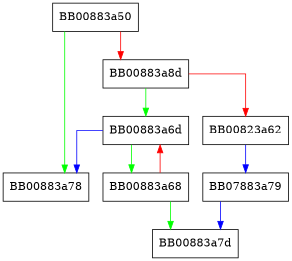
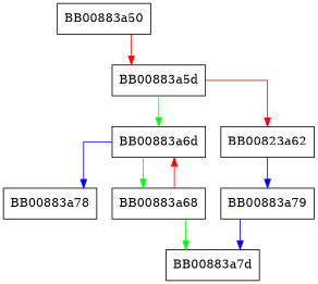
  digraph {
    fontname="DejaVu Serif"
    splines=ortho
    node [fontname="DejaVu Serif" shape=box]
    edge [color=green fontname="DejaVu Serif"]
    BB00883a50
    BB00883a78
-   BB00883a5d [label=BB00883a8d]
+   BB00883a5d
    BB00883a6d
    n5 [label=BB00823a62]
    BB00883a68
-   BB00883a79 [label=BB07883a79]
+   BB00883a79
    BB00883a7d
-   BB00883a50 -> BB00883a78
    BB00883a50 -> BB00883a5d [color=red]
    BB00883a5d -> BB00883a6d
    BB00883a5d -> n5 [color=red]
    BB00883a6d -> BB00883a78 [color=blue]
    BB00883a6d -> BB00883a68
    n5 -> BB00883a79 [color=blue]
    BB00883a68 -> BB00883a6d [color=red]
    BB00883a68 -> BB00883a7d
    BB00883a79 -> BB00883a7d [color=blue]
  }
